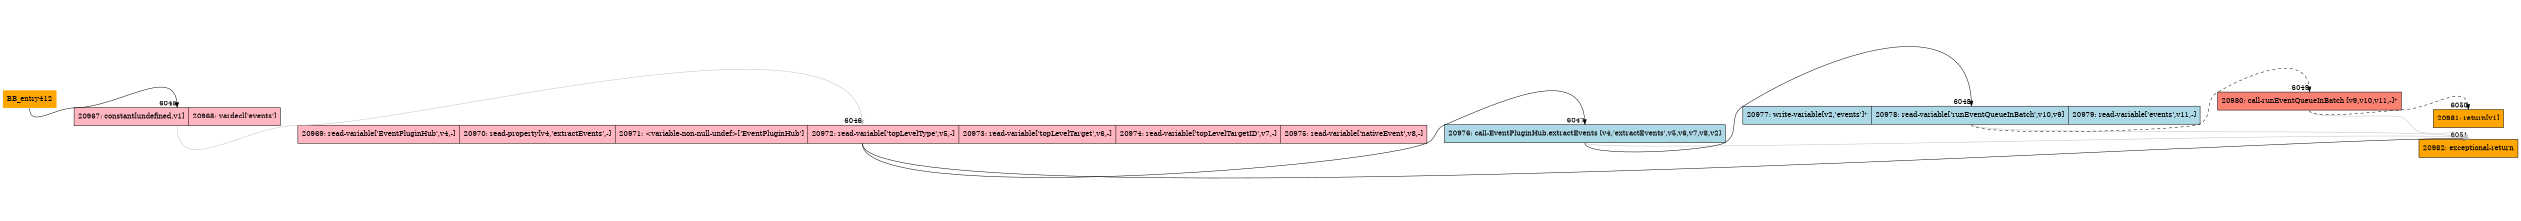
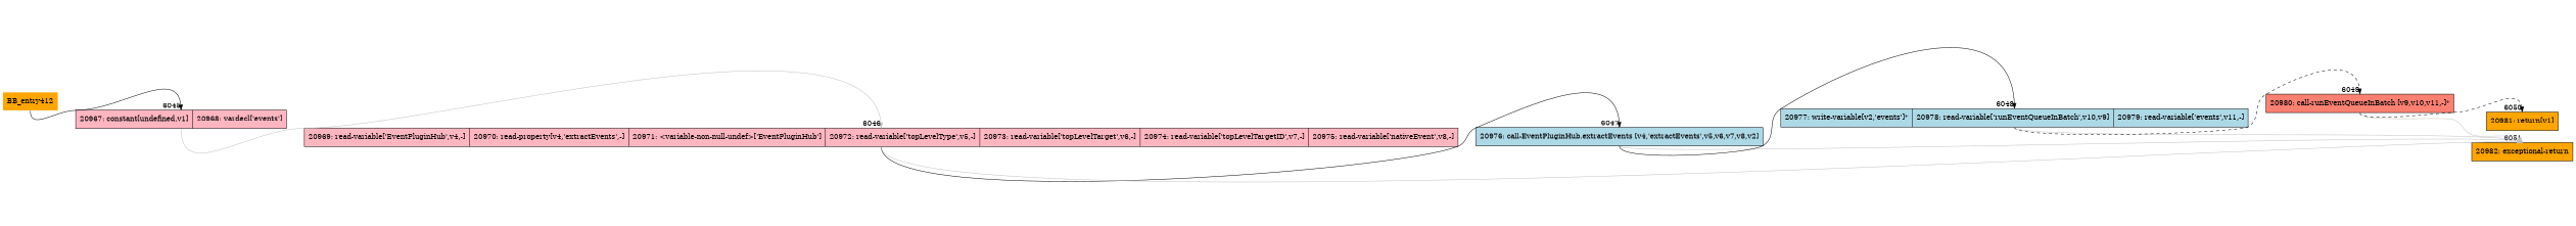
  digraph {
    rankdir=LR
    node [fillcolor=orange shape=record style=filled]
    edge [headport=n style=solid tailport=s]
    n1 [label=BB_entry412 shape=none]
    n2 [fillcolor=lightpink label="{20967: constant[undefined,v1]|20968: vardecl['events']}"]
    n3 [fillcolor=lightpink label="{20969: read-variable['EventPluginHub',v4,-]|20970: read-property[v4,'extractEvents',-]|20971: \<variable-non-null-undef\>['EventPluginHub']|20972: read-variable['topLevelType',v5,-]|20973: read-variable['topLevelTarget',v6,-]|20974: read-variable['topLevelTargetID',v7,-]|20975: read-variable['nativeEvent',v8,-]}"]
    n4 [fillcolor=lightblue label="{20976: call-EventPluginHub.extractEvents [v4,'extractEvents',v5,v6,v7,v8,v2]}"]
    n5 [label="{20982: exceptional-return}"]
    n6 [fillcolor=lightblue label="{20977: write-variable[v2,'events']*|20978: read-variable['runEventQueueInBatch',v10,v9]|20979: read-variable['events',v11,-]}"]
    n7 [fillcolor=salmon label="{20980: call-runEventQueueInBatch [v9,v10,v11,-]*}"]
    n8 [label="{20981: return[v1]}"]
    n1 -> n2 [headlabel="    6045"]
    n2 -> n3 [color=gray headlabel="      6046"]
    n3 -> n4 [headlabel="      6047"]
-   n3 -> n5 [color=black headlabel="      6051"]
+   n3 -> n5 [color=gray headlabel="      6051"]
    n4 -> n5 [color=gray]
    n4 -> n6 [headlabel="      6048"]
    n6 -> n5 [color=gray]
    n6 -> n7 [headlabel="      6049" style=dashed]
    n7 -> n5 [color=gray]
    n7 -> n8 [headlabel="      6050" style=dashed]
  }
